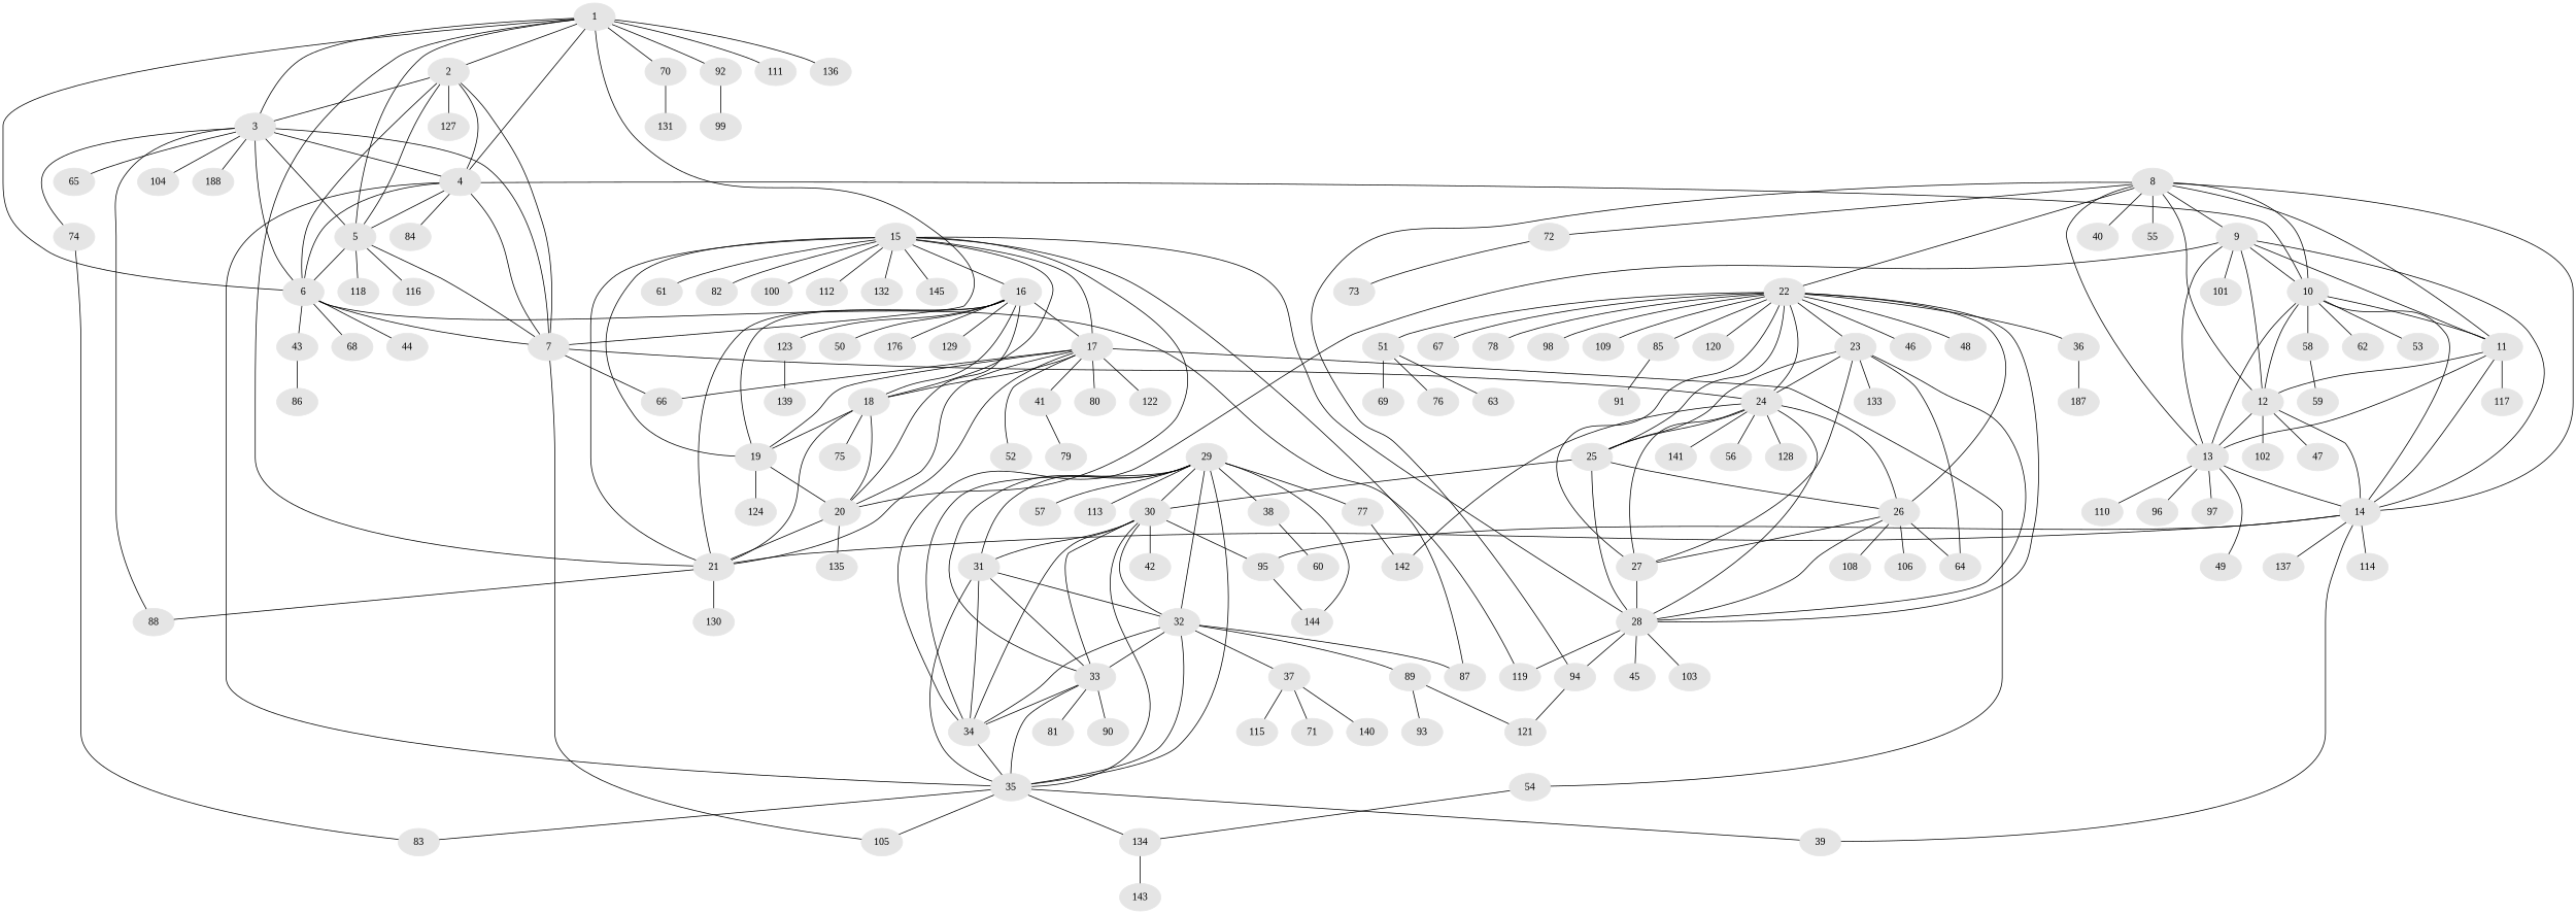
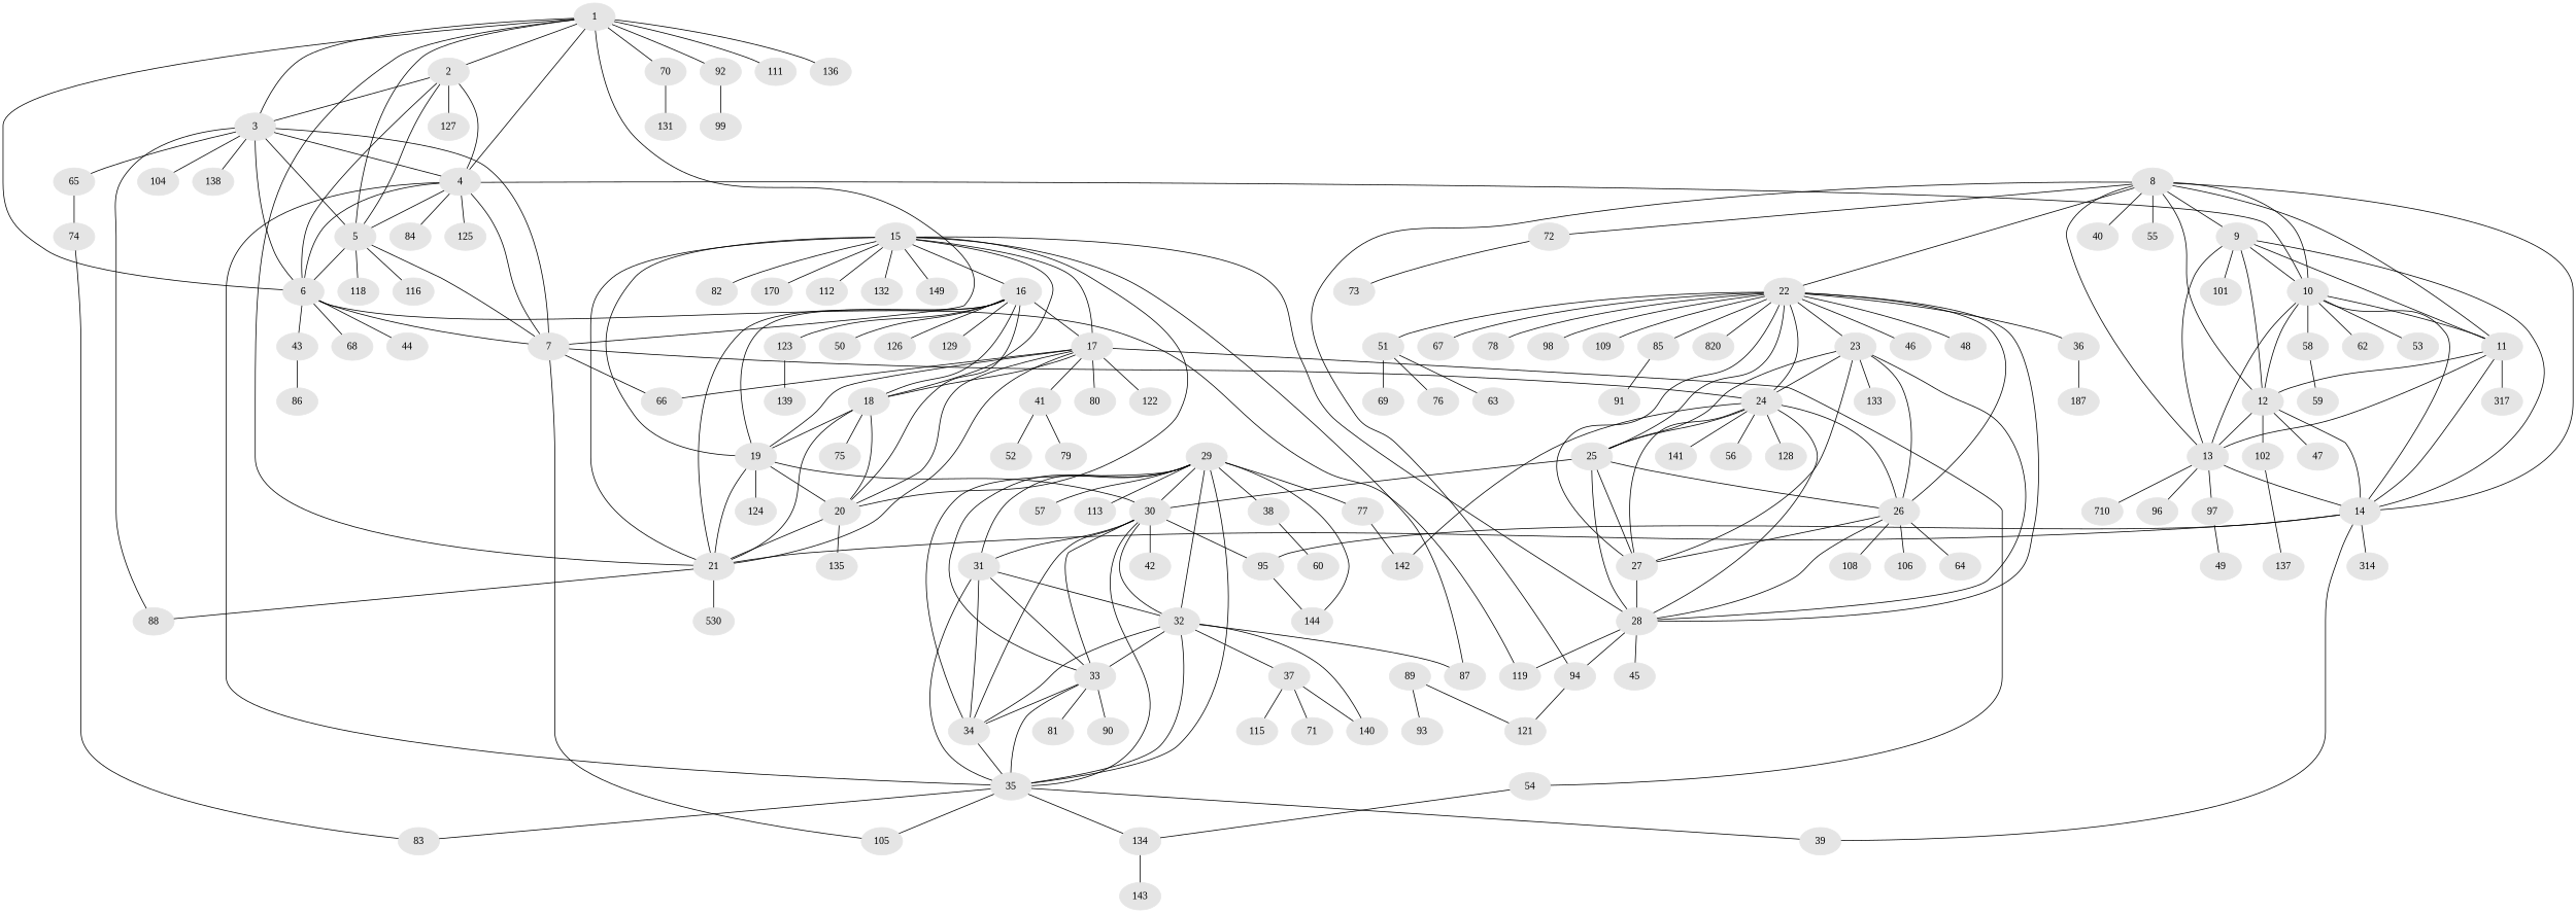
  graph {
    fontname="Liberation Serif"
    node [color=gray90 fontname="Liberation Serif" style=filled]
    edge [fontname="Liberation Serif"]
    1
    2
    3
    4
    5
    6
    7
    21
    70
    92
    111
    136
    127
    65
    74
    88
    104
-   138 [label=188]
+   138
    10
    35
    84
+   125
    116
    118
    43
    44
    68
    119
    24
    66
    105
-   130
+   130 [label=530]
    131
    99
    83
    11
    12
    13
    14
    53
    58
    62
    39
    134
    86
    28
    25
    26
    27
    56
    128
    141
    142
    8
    9
    22
    40
    55
    72
    94
    34
    101
-   117
+   117 [label=317]
    47
    102
    49
    96
    97
-   110
+   110 [label=710]
    95
-   114
+   114 [label=314]
    23
    36
    46
    48
    51
    67
    78
    85
    98
    109
-   120
+   120 [label=820]
    73
    121
    59
    137
    144
    15
    16
    17
    18
    19
    20
-   61
    82
    87
-   100
+   100 [label=170]
    112
    132
-   145
+   145 [label=149]
    50
    123
-   126 [label=176]
+   126
    129
    41
    52
    54
    80
    122
    75
    30
    124
    135
    45
-   103
    139
    79
    31
    32
    33
    42
    133
    64
    106
    108
    n126 [label=187]
    63
    69
    76
    91
    29
    38
    57
    77
    113
    37
    89
    81
    90
    60
    71
    115
    140
    93
    143
    1 -- 2
    1 -- 3
    1 -- 4
    1 -- 5
    1 -- 6
    1 -- 7
    1 -- 21
    1 -- 70
    1 -- 92
    1 -- 111
    1 -- 136
    2 -- 3
    2 -- 4
    2 -- 5
    2 -- 6
-   2 -- 7
    2 -- 127
    3 -- 4
    3 -- 5
    3 -- 6
    3 -- 7
    3 -- 65
-   3 -- 74
+   65 -- 74
    3 -- 88
    3 -- 104
    3 -- 138
    4 -- 5
    4 -- 6
    4 -- 7
    4 -- 10
    4 -- 35
    4 -- 84
+   4 -- 125
    5 -- 6
    5 -- 7
    5 -- 116
    5 -- 118
    6 -- 7
    6 -- 43
    6 -- 44
    6 -- 68
    6 -- 119
    7 -- 24
    7 -- 66
    7 -- 105
    21 -- 88
    21 -- 130
    70 -- 131
    92 -- 99
    74 -- 83
    10 -- 11
    10 -- 12
    10 -- 13
    10 -- 14
    10 -- 53
    10 -- 58
    10 -- 62
    35 -- 105
    35 -- 83
    35 -- 39
    35 -- 134
    43 -- 86
    24 -- 28
    24 -- 25
    24 -- 26
    24 -- 27
    24 -- 56
    24 -- 128
    24 -- 141
    24 -- 142
    11 -- 12
    11 -- 13
    11 -- 14
    11 -- 117
    12 -- 13
    12 -- 14
    12 -- 47
    12 -- 102
    13 -- 14
-   13 -- 49
+   97 -- 49
    13 -- 96
    13 -- 97
    13 -- 110
    14 -- 21
    14 -- 39
    14 -- 95
    14 -- 114
    58 -- 59
    134 -- 143
    28 -- 119
    28 -- 94
    28 -- 45
-   28 -- 103
    25 -- 28
    25 -- 26
+   25 -- 27
    25 -- 30
    26 -- 28
    26 -- 27
    26 -- 64
    26 -- 106
    26 -- 108
    27 -- 28
    8 -- 10
    8 -- 11
    8 -- 12
    8 -- 13
    8 -- 14
    8 -- 9
    8 -- 22
    8 -- 40
    8 -- 55
    8 -- 72
    8 -- 94
    9 -- 10
    9 -- 11
    9 -- 12
    9 -- 13
    9 -- 14
-   9 -- 34
    9 -- 101
    22 -- 24
    22 -- 28
    22 -- 25
    22 -- 26
    22 -- 27
    22 -- 23
    22 -- 36
    22 -- 46
    22 -- 48
    22 -- 51
    22 -- 67
    22 -- 78
    22 -- 85
    22 -- 98
    22 -- 109
    22 -- 120
    72 -- 73
    94 -- 121
    34 -- 35
-   14 -- 137
+   102 -- 137
    95 -- 144
    23 -- 24
    23 -- 28
    23 -- 25
-   23 -- 64
+   23 -- 26
    23 -- 27
    23 -- 133
    36 -- n126
    51 -- 63
    51 -- 69
    51 -- 76
    85 -- 91
    15 -- 21
    15 -- 28
    15 -- 16
    15 -- 17
    15 -- 18
    15 -- 19
    15 -- 20
-   15 -- 61
    15 -- 82
    15 -- 87
    15 -- 100
    15 -- 112
    15 -- 132
    15 -- 145
    16 -- 21
    16 -- 17
    16 -- 18
    16 -- 19
    16 -- 20
    16 -- 50
    16 -- 123
    16 -- 126
    16 -- 129
    17 -- 21
    17 -- 66
    17 -- 18
    17 -- 19
    17 -- 20
    17 -- 41
-   17 -- 52
+   41 -- 52
    17 -- 54
    17 -- 80
    17 -- 122
    18 -- 21
    18 -- 19
    18 -- 20
    18 -- 75
+   19 -- 21
    19 -- 20
+   19 -- 30
    19 -- 124
    20 -- 21
    20 -- 135
    123 -- 139
    41 -- 79
    54 -- 134
    30 -- 35
    30 -- 34
    30 -- 95
    30 -- 31
    30 -- 32
    30 -- 33
    30 -- 42
    31 -- 35
    31 -- 34
    31 -- 32
    31 -- 33
    32 -- 35
    32 -- 34
    32 -- 87
    32 -- 33
    32 -- 37
-   32 -- 89
+   32 -- 140
    33 -- 35
    33 -- 34
    33 -- 81
    33 -- 90
    29 -- 35
    29 -- 34
    29 -- 144
    29 -- 30
    29 -- 31
    29 -- 32
    29 -- 33
    29 -- 38
    29 -- 57
    29 -- 77
    29 -- 113
    38 -- 60
    77 -- 142
    37 -- 71
    37 -- 115
    37 -- 140
    89 -- 121
    89 -- 93
  }
